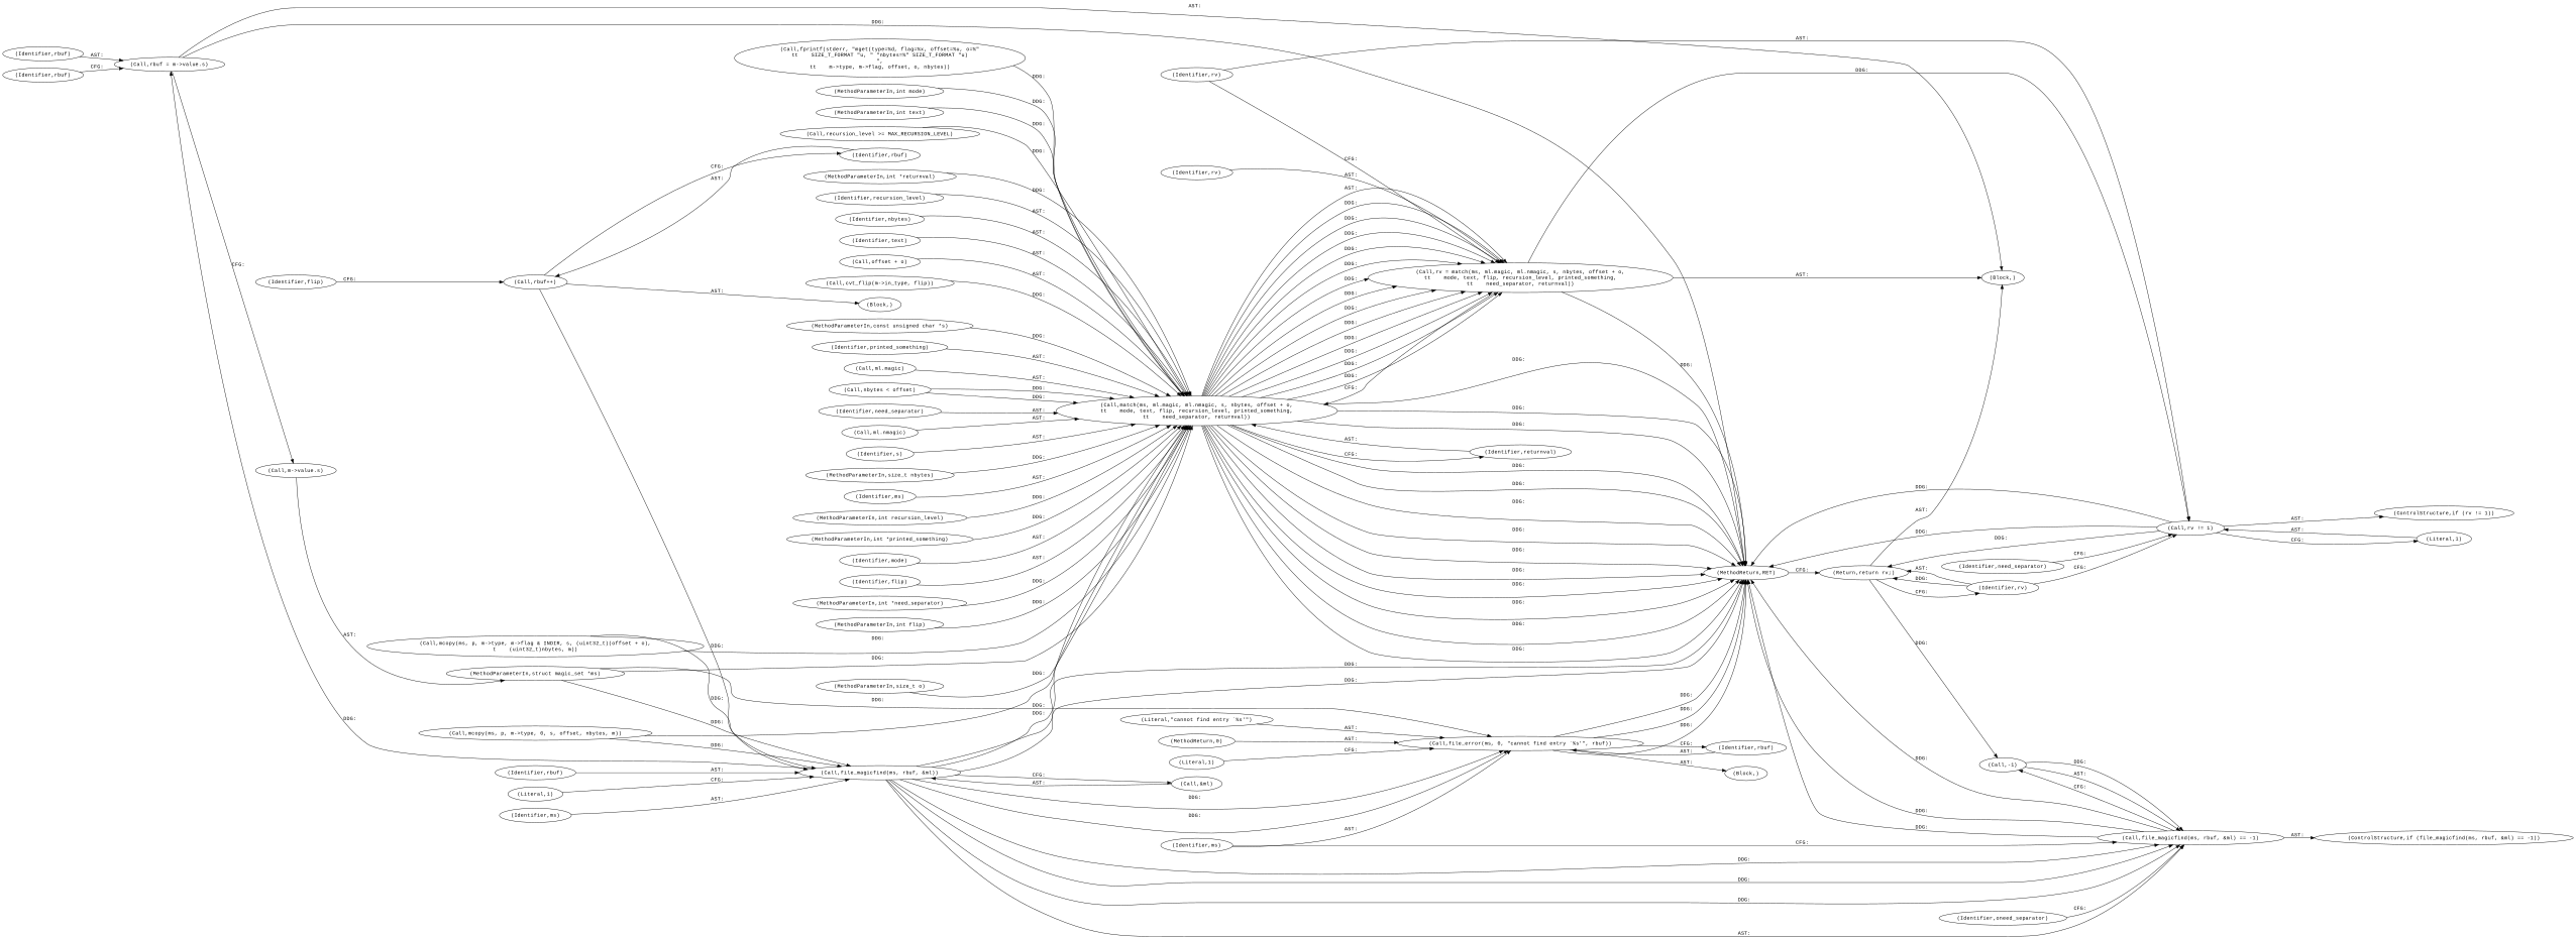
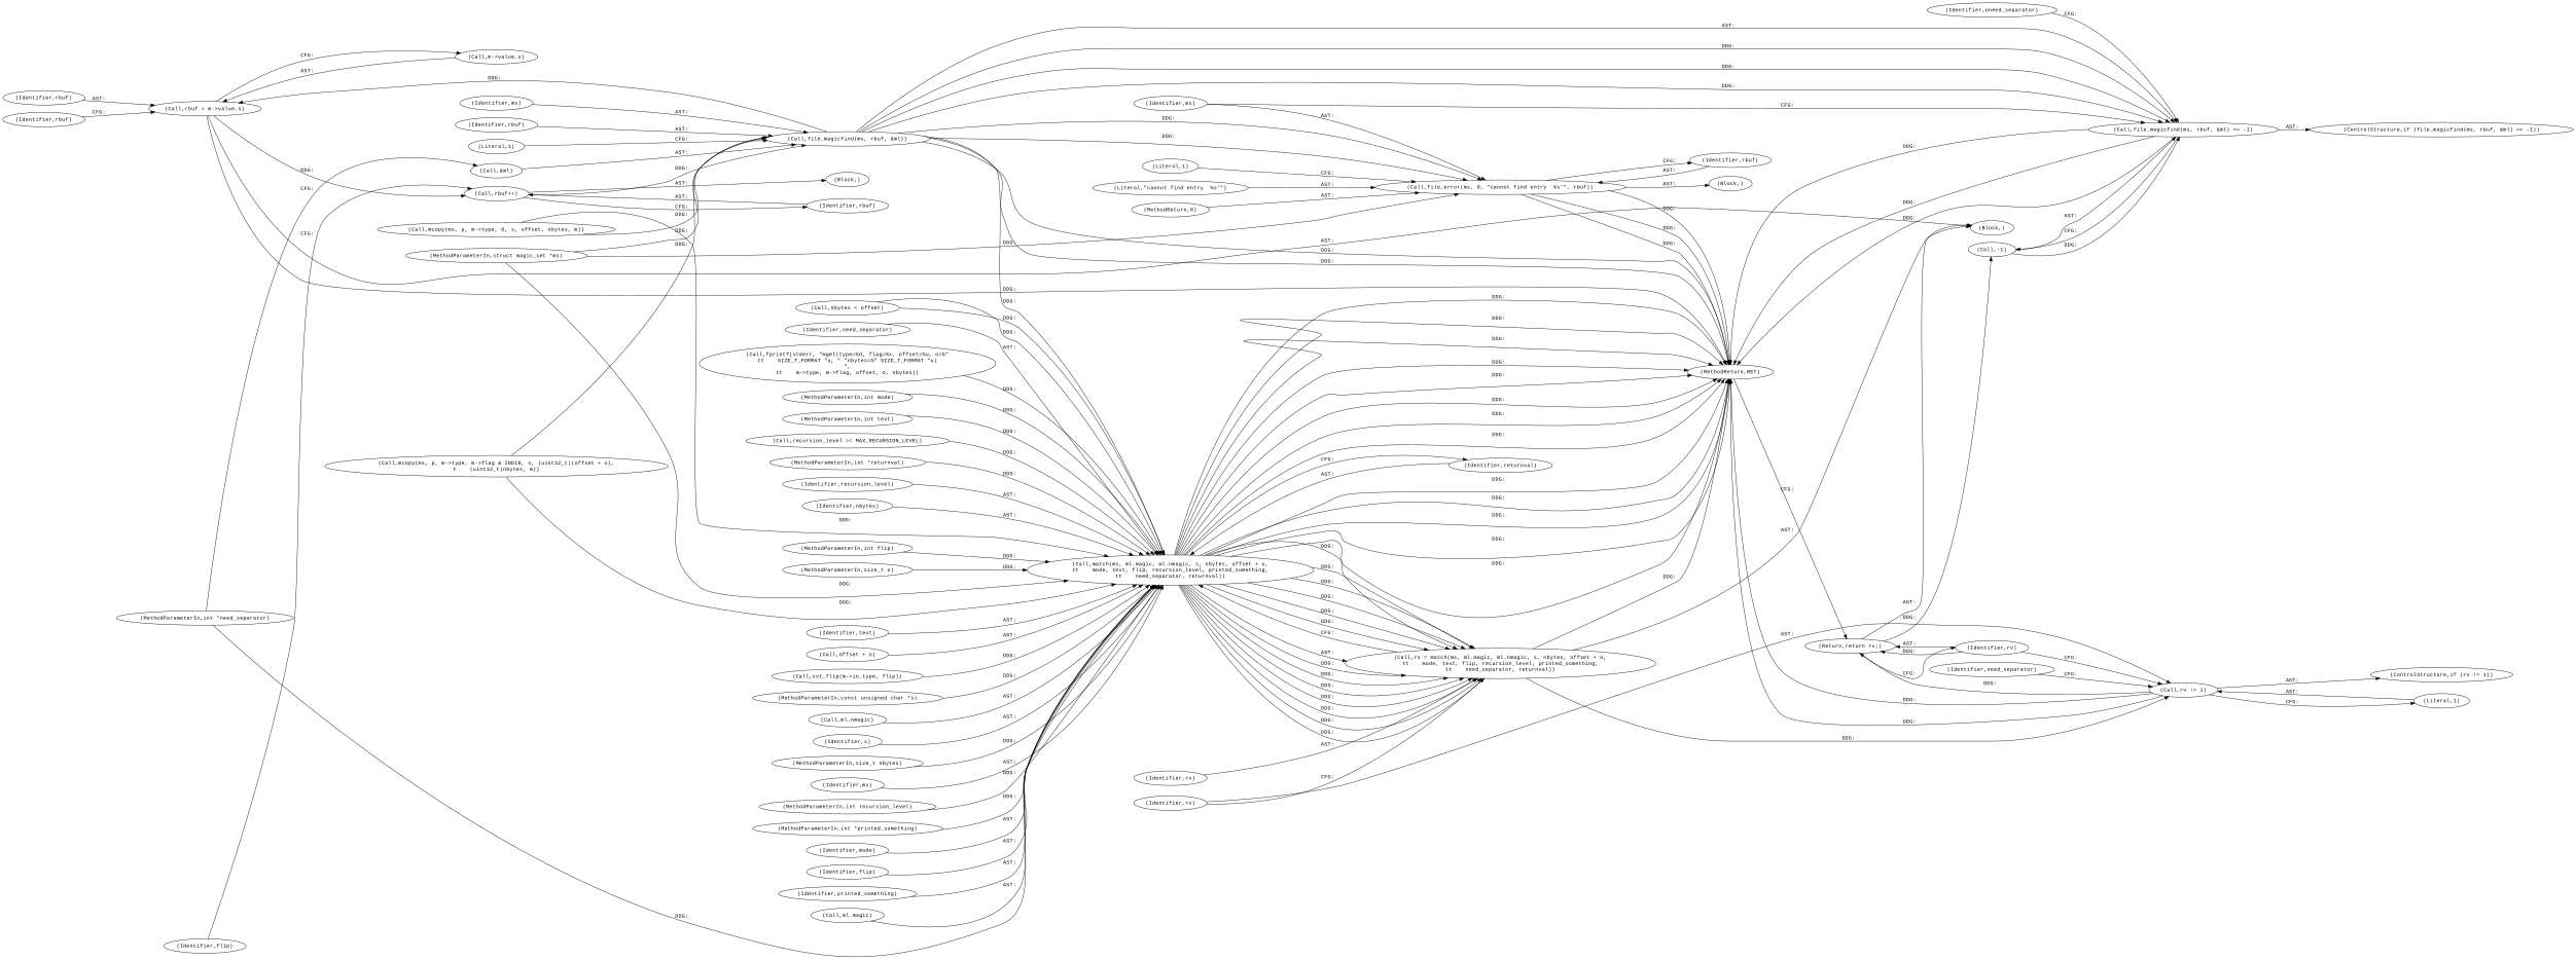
  digraph {
    fontname="Liberation Mono"
    rankdir=LR
    node [fontname="Liberation Mono"]
    edge [fontname="Liberation Mono"]
    n1 [label="(Call,rbuf = m->value.s)"]
    n2 [label="(Call,rbuf++)"]
    n3 [label="(Call,m->value.s)"]
    n4 [label="(MethodReturn,RET)"]
    n5 [label="(Block,)"]
    n6 [label="(Call,file_magicfind(ms, rbuf, &ml))"]
    n7 [label="(Block,)"]
    n8 [label="(Identifier,rbuf)"]
    n9 [label="(Call,file_magicfind(ms, rbuf, &ml) == -1)"]
    n10 [label="(Call,file_error(ms, 0, \"cannot find entry `%s'\", rbuf))"]
    n11 [label="(Call,match(ms, ml.magic, ml.nmagic, s, nbytes, offset + o,\n\t\t    mode, text, flip, recursion_level, printed_something,\n\t\t    need_separator, returnval))"]
    n12 [label="(Call,&ml)"]
    n13 [label="(Return,return rv;)"]
    n14 [label="(ControlStructure,if (file_magicfind(ms, rbuf, &ml) == -1))"]
    n15 [label="(Call,-1)"]
    n16 [label="(Identifier,rbuf)"]
    n17 [label="(Block,)"]
    n18 [label="(Call,rv = match(ms, ml.magic, ml.nmagic, s, nbytes, offset + o,\n\t\t    mode, text, flip, recursion_level, printed_something,\n\t\t    need_separator, returnval))"]
    n19 [label="(Identifier,returnval)"]
    n20 [label="(Call,rv != 1)"]
    n21 [label="(ControlStructure,if (rv != 1))"]
    n22 [label="(Literal,1)"]
    n23 [label="(Identifier,rv)"]
    n24 [label="(Call,ml.nmagic)"]
    n25 [label="(Identifier,s)"]
    n26 [label="(MethodParameterIn,size_t nbytes)"]
    n27 [label="(Identifier,rbuf)"]
    n28 [label="(Identifier,rbuf)"]
    n29 [label="(Literal,1)"]
    n30 [label="(Identifier,ms)"]
    n31 [label="(MethodParameterIn,int recursion_level)"]
    n32 [label="(Identifier,ms)"]
    n33 [label="(MethodParameterIn,int *printed_something)"]
    n34 [label="(Identifier,mode)"]
    n35 [label="(Identifier,flip)"]
    n36 [label="(MethodParameterIn,int *need_separator)"]
    n37 [label="(Identifier,rv)"]
    n38 [label="(Literal,\"cannot find entry `%s'\")"]
    n39 [label="(MethodParameterIn,int flip)"]
    n40 [label="(Call,mcopy(ms, p, m->type, 0, s, offset, nbytes, m))"]
    n41 [label="(MethodParameterIn,size_t o)"]
    n42 [label="(Identifier,flip)"]
    n43 [label="(Identifier,oneed_separator)"]
    n44 [label="(MethodParameterIn,struct magic_set *ms)"]
    n45 [label="(Call,mcopy(ms, p, m->type, m->flag & INDIR, s, (uint32_t)(offset + o),\n\t    (uint32_t)nbytes, m))"]
    n46 [label="(Call,fprintf(stderr, \"mget(type=%d, flag=%x, offset=%u, o=%\"\n\t\t    SIZE_T_FORMAT \"u, \" \"nbytes=%\" SIZE_T_FORMAT \"u)\n\",\n\t\t    m->type, m->flag, offset, o, nbytes))"]
    n47 [label="(MethodParameterIn,int mode)"]
    n48 [label="(MethodParameterIn,int text)"]
    n49 [label="(Identifier,ms)"]
    n50 [label="(Identifier,rv)"]
    n51 [label="(Call,recursion_level >= MAX_RECURSION_LEVEL)"]
    n52 [label="(MethodParameterIn,int *returnval)"]
    n53 [label="(Identifier,recursion_level)"]
    n54 [label="(Identifier,nbytes)"]
    n55 [label="(Identifier,text)"]
    n56 [label="(Identifier,rbuf)"]
    n57 [label="(MethodReturn,0)"]
    n58 [label="(Call,offset + o)"]
    n59 [label="(Call,cvt_flip(m->in_type, flip))"]
    n60 [label="(MethodParameterIn,const unsigned char *s)"]
    n61 [label="(Identifier,printed_something)"]
    n62 [label="(Literal,1)"]
    n63 [label="(Call,ml.magic)"]
    n64 [label="(Call,nbytes < offset)"]
    n65 [label="(Identifier,need_separator)"]
    n66 [label="(Identifier,need_separator)"]
+   n1 -> n2 [label="DDG: "]
    n1 -> n3 [label="CFG: "]
    n1 -> n4 [label="DDG: "]
    n1 -> n5 [label="AST: "]
    n2 -> n6 [label="DDG: "]
    n2 -> n7 [label="AST: "]
    n2 -> n8 [label="CFG: "]
-   n3 -> n44 [label="AST: "]
+   n3 -> n1 [label="AST: "]
    n4 -> n13 [label="CFG: "]
    n6 -> n1 [label="DDG: "]
    n6 -> n4 [label="DDG: "]
    n6 -> n4 [label="DDG: "]
    n6 -> n9 [label="AST: "]
    n6 -> n9 [label="DDG: "]
    n6 -> n9 [label="DDG: "]
    n6 -> n9 [label="DDG: "]
    n6 -> n10 [label="DDG: "]
    n6 -> n10 [label="DDG: "]
    n6 -> n11 [label="DDG: "]
-   n6 -> n12 [label="CFG: "]
+   n36 -> n12 [label="CFG: "]
    n8 -> n2 [label="AST: "]
    n9 -> n4 [label="DDG: "]
    n9 -> n4 [label="DDG: "]
    n9 -> n4 [label="DDG: "]
    n9 -> n14 [label="AST: "]
    n9 -> n15 [label="CFG: "]
    n10 -> n4 [label="DDG: "]
    n10 -> n4 [label="DDG: "]
    n10 -> n4 [label="DDG: "]
    n10 -> n16 [label="CFG: "]
    n10 -> n17 [label="AST: "]
    n11 -> n4 [label="DDG: "]
    n11 -> n4 [label="DDG: "]
    n11 -> n4 [label="DDG: "]
    n11 -> n4 [label="DDG: "]
    n11 -> n4 [label="DDG: "]
    n11 -> n4 [label="DDG: "]
    n11 -> n4 [label="DDG: "]
    n11 -> n4 [label="DDG: "]
    n11 -> n4 [label="DDG: "]
    n11 -> n4 [label="DDG: "]
    n11 -> n4 [label="DDG: "]
    n11 -> n4 [label="DDG: "]
    n11 -> n4 [label="DDG: "]
    n11 -> n18 [label="AST: "]
    n11 -> n18 [label="DDG: "]
    n11 -> n18 [label="DDG: "]
    n11 -> n18 [label="DDG: "]
    n11 -> n18 [label="DDG: "]
    n11 -> n18 [label="DDG: "]
    n11 -> n18 [label="DDG: "]
    n11 -> n18 [label="DDG: "]
    n11 -> n18 [label="DDG: "]
    n11 -> n18 [label="DDG: "]
    n11 -> n18 [label="DDG: "]
    n11 -> n18 [label="DDG: "]
    n11 -> n18 [label="DDG: "]
    n11 -> n18 [label="DDG: "]
    n11 -> n19 [label="CFG: "]
    n12 -> n6 [label="AST: "]
    n13 -> n5 [label="AST: "]
    n13 -> n15 [label="DDG: "]
    n13 -> n23 [label="CFG: "]
    n15 -> n9 [label="AST: "]
    n15 -> n9 [label="DDG: "]
    n16 -> n10 [label="AST: "]
    n18 -> n4 [label="DDG: "]
    n18 -> n5 [label="AST: "]
    n18 -> n11 [label="CFG: "]
    n18 -> n20 [label="DDG: "]
    n19 -> n11 [label="AST: "]
    n20 -> n4 [label="DDG: "]
    n20 -> n4 [label="DDG: "]
    n20 -> n13 [label="DDG: "]
    n20 -> n21 [label="AST: "]
    n20 -> n22 [label="CFG: "]
    n22 -> n20 [label="AST: "]
    n23 -> n13 [label="AST: "]
    n23 -> n13 [label="DDG: "]
    n23 -> n20 [label="CFG: "]
    n24 -> n11 [label="AST: "]
    n25 -> n11 [label="AST: "]
    n26 -> n11 [label="DDG: "]
    n27 -> n1 [label="AST: "]
    n28 -> n6 [label="AST: "]
    n29 -> n6 [label="CFG: "]
    n30 -> n11 [label="AST: "]
    n31 -> n11 [label="DDG: "]
    n32 -> n9 [label="CFG: "]
    n32 -> n10 [label="AST: "]
    n33 -> n11 [label="DDG: "]
    n34 -> n11 [label="AST: "]
    n35 -> n11 [label="AST: "]
    n36 -> n11 [label="DDG: "]
    n37 -> n18 [label="CFG: "]
    n37 -> n20 [label="AST: "]
    n38 -> n10 [label="AST: "]
    n39 -> n11 [label="DDG: "]
    n40 -> n6 [label="DDG: "]
    n40 -> n11 [label="DDG: "]
    n41 -> n11 [label="DDG: "]
    n42 -> n2 [label="CFG: "]
    n43 -> n9 [label="CFG: "]
    n44 -> n6 [label="DDG: "]
    n44 -> n10 [label="DDG: "]
    n44 -> n11 [label="DDG: "]
    n45 -> n6 [label="DDG: "]
    n45 -> n11 [label="DDG: "]
    n46 -> n11 [label="DDG: "]
    n47 -> n11 [label="DDG: "]
    n48 -> n11 [label="DDG: "]
    n49 -> n6 [label="AST: "]
    n50 -> n18 [label="AST: "]
    n51 -> n11 [label="DDG: "]
    n52 -> n11 [label="DDG: "]
    n53 -> n11 [label="AST: "]
    n54 -> n11 [label="AST: "]
    n55 -> n11 [label="AST: "]
    n56 -> n1 [label="CFG: "]
    n57 -> n10 [label="AST: "]
    n58 -> n11 [label="AST: "]
    n59 -> n11 [label="DDG: "]
    n60 -> n11 [label="DDG: "]
    n61 -> n11 [label="AST: "]
    n62 -> n10 [label="CFG: "]
    n63 -> n11 [label="AST: "]
    n64 -> n11 [label="DDG: "]
    n64 -> n11 [label="DDG: "]
    n65 -> n20 [label="CFG: "]
    n66 -> n11 [label="AST: "]
  }
